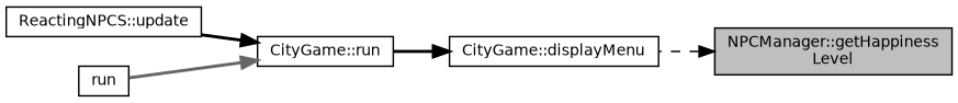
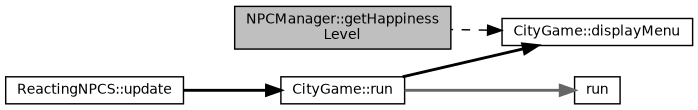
  digraph {
    rankdir=RL
    node [color=black fillcolor=white fontname=Helvetica fontsize=10 shape=record style=filled]
    edge [color=black dir=back fontname=Helvetica fontsize=10 labelfontname=Helvetica labelfontsize=10 style=bold]
    n1 [fillcolor=grey75 fontcolor=black height=0.2 label="NPCManager::getHappiness\lLevel" width=0.4]
    n2 [height=0.2 label="CityGame::displayMenu" width=0.4]
    n3 [height=0.2 label="CityGame::run" width=0.4]
    n4 [height=0.2 label="ReactingNPCS::update" width=0.4]
    n5 [height=0.2 label=run width=0.4]
-   n1 -> n2 [style=dashed]
+   n2 -> n1 [style=dashed]
    n2 -> n3
    n3 -> n4
-   n3 -> n5 [color=gray40]
+   n5 -> n3 [color=gray40]
  }
